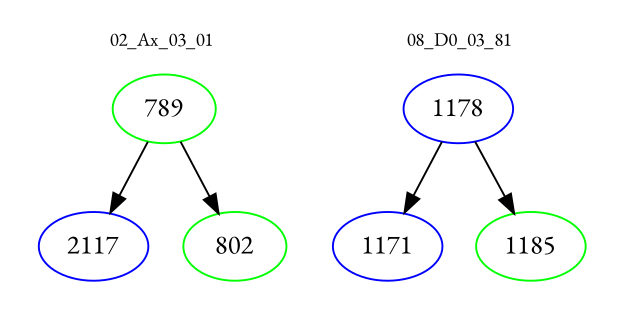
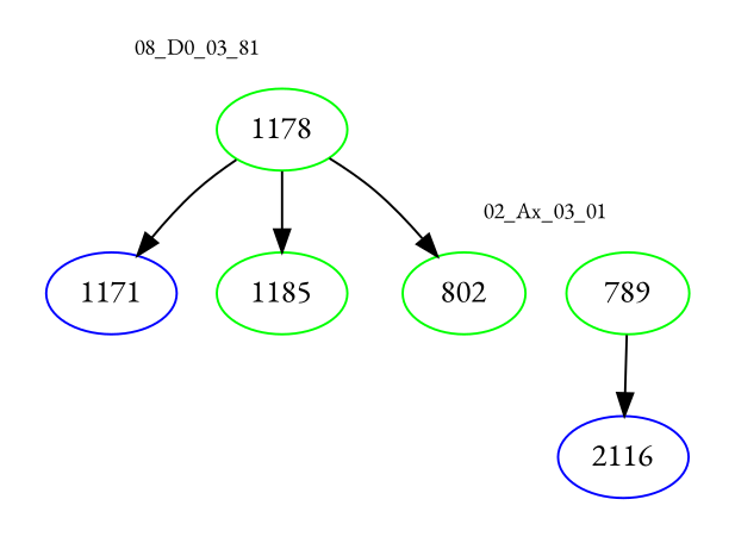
  digraph {
    fontname="EB Garamond"
    node [color=green fontname="EB Garamond"]
    edge [color=black fontname="EB Garamond"]
    n1 [label=789]
-   n2 [color=blue label=2117]
+   n2 [color=blue label=2116]
    n3 [label=802]
-   n4 [color=blue label=1178]
+   n4 [label=1178]
    n5 [color=blue label=1171]
    n6 [label=1185]
    subgraph cluster_1 {
      color=white
      fontsize=10
      label="02_Ax_03_01"
      n1
      n2
      n3
    }
    subgraph cluster_2 {
      color=white
      fontsize=10
      label="08_D0_03_81"
      n4
      n5
      n6
    }
    n1 -> n2
-   n1 -> n3
+   n4 -> n3
    n4 -> n5
    n4 -> n6
  }
